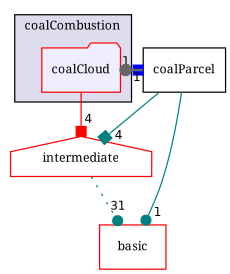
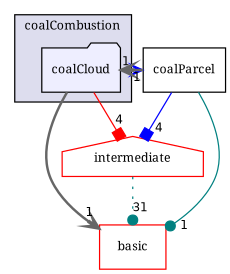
  digraph {
    compound=true
    fontname="Noto Serif"
    node [fontname="Noto Serif" fontsize=10 shape=box]
    edge [arrowhead=dot color=blue fontname="Noto Serif" headlabel=1 labeldistance=1.5 labelfontname=Helvetica labelfontsize=10 style=solid]
-   n1 [fillcolor="#eeeeff" label=coalCloud pencolor=black shape=folder style=filled color=red]
+   n1 [fillcolor="#eeeeff" label=coalCloud pencolor=black shape=folder style=filled]
    n2 [color=red label=intermediate shape=house]
    n3 [label=coalParcel]
    n4 [color=red label=basic]
    subgraph cluster_1 {
      bgcolor="#ddddee"
      fontsize=10
      label=coalCombustion
      pencolor=black
      n1
    }
    n1 -> n2 [arrowhead=box color=red headlabel=4]
-   n1 -> n3 [arrowhead=box]
+   n1 -> n3 [arrowhead=vee]
+   n1 -> n4 [arrowhead=vee color=gray40 style=bold]
    n2 -> n4 [color=teal headlabel=31 style=dotted]
-   n3 -> n1 [color=gray40 style=bold]
-   n3 -> n2 [arrowhead=box color=teal headlabel=4]
+   n3 -> n1 [arrowhead=vee color=gray40 style=bold]
+   n3 -> n2 [arrowhead=box headlabel=4]
    n3 -> n4 [color=teal]
  }
